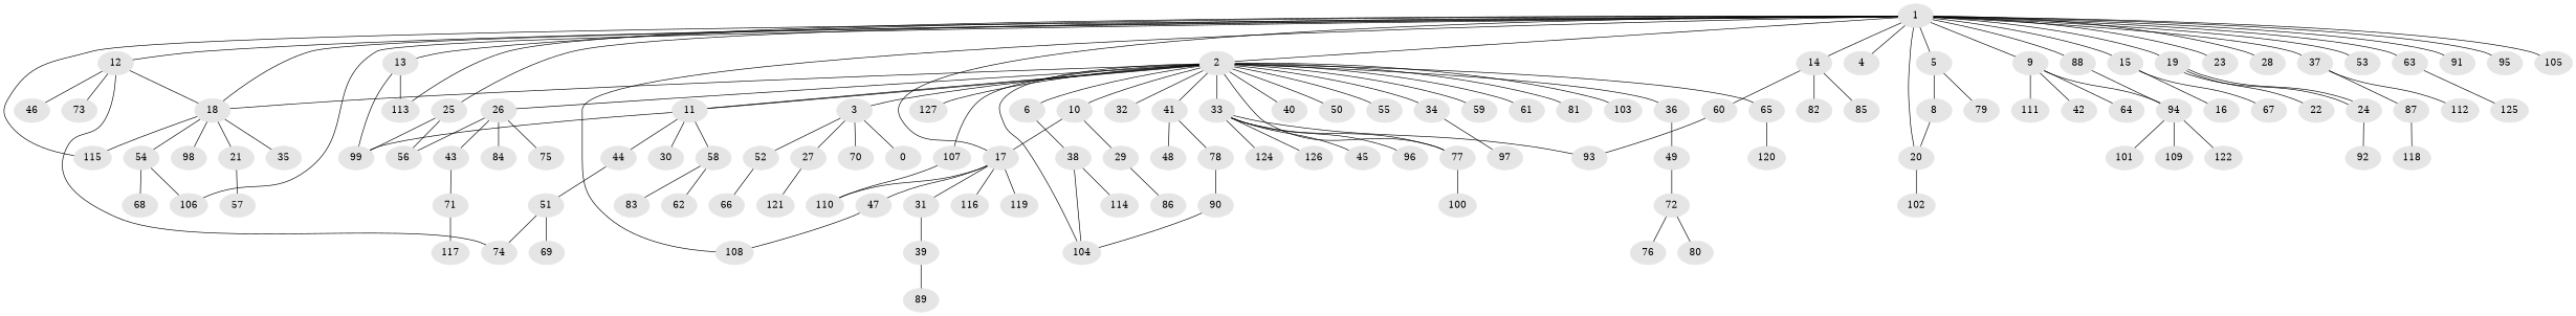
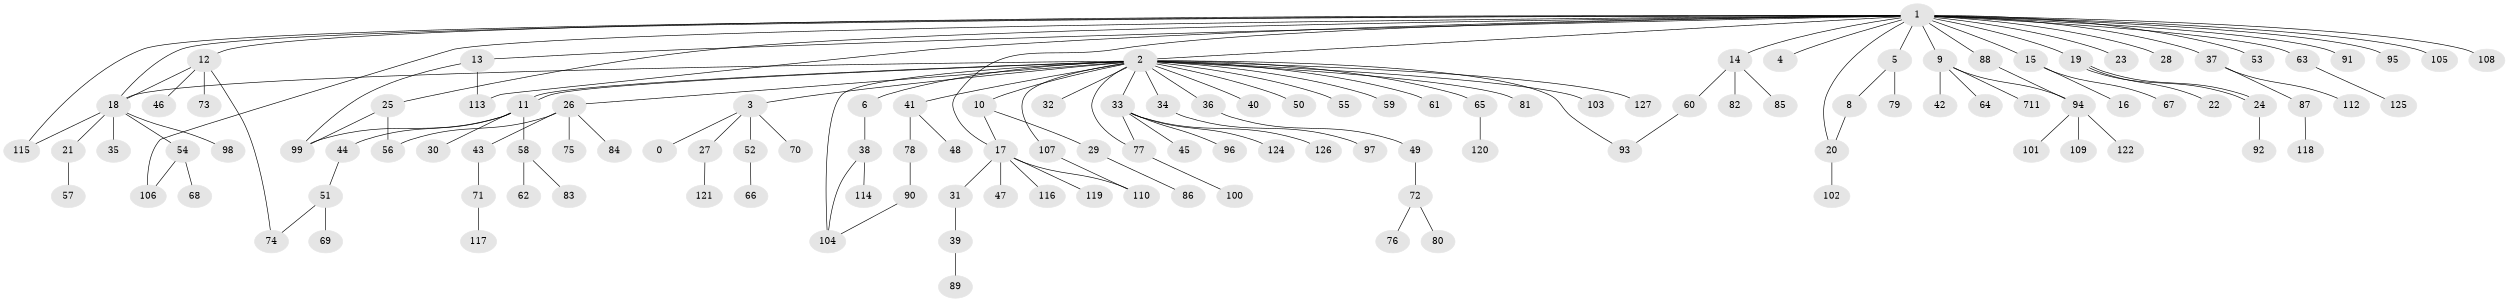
  graph {
    node [color=gray90 style=filled]
    1
    2
    4
    5
    9
    12
    13
    14
    15
    17
    18
    19
    20
    23
    25
    28
    37
    53
    63
    88
    91
    95
    105
    106
    108
    113
    115
    3
    6
    10
    11
    26
    32
    33
    34
    36
    40
    41
    50
    55
    59
    61
    65
    77
    81
    93
    103
    104
    107
    n50 [label=127]
    8
    79
    42
    64
    94
-   111
+   111 [label=711]
    46
    73
    74
    99
    60
    82
    85
    16
    67
    31
    47
    110
    116
    119
    21
    35
    54
    98
    22
    24
    102
    56
    87
    112
    125
    n82 [label=0]
    27
    52
    70
    38
    29
    30
    44
    58
    43
    75
    84
    45
    96
    124
    126
    97
    49
    48
    78
    120
    100
    121
    66
    114
    101
    109
    122
    86
    51
    62
    83
    39
    57
    68
    92
    71
    89
    72
    118
    90
    117
    69
    76
    80
    1 -- 2
    1 -- 4
    1 -- 5
    1 -- 9
    1 -- 12
    1 -- 13
    1 -- 14
    1 -- 15
    1 -- 17
    1 -- 18
    1 -- 19
    1 -- 20
    1 -- 23
    1 -- 25
    1 -- 28
    1 -- 37
    1 -- 53
    1 -- 63
    1 -- 88
    1 -- 91
    1 -- 95
    1 -- 105
    1 -- 106
    1 -- 108
    1 -- 113
    1 -- 115
    2 -- 18
    2 -- 3
    2 -- 6
    2 -- 10
    2 -- 11
    2 -- 11
    2 -- 26
    2 -- 32
    2 -- 33
    2 -- 34
    2 -- 36
    2 -- 40
    2 -- 41
    2 -- 50
    2 -- 55
    2 -- 59
    2 -- 61
    2 -- 65
    2 -- 77
    2 -- 81
-   33 -- 93
+   2 -- 93
    2 -- 103
    2 -- 104
    2 -- 107
    2 -- n50
    5 -- 8
    5 -- 79
    9 -- 42
    9 -- 64
    9 -- 94
    9 -- 111
    12 -- 18
    12 -- 46
    12 -- 73
    12 -- 74
    13 -- 113
    13 -- 99
    14 -- 60
    14 -- 82
    14 -- 85
    15 -- 16
    15 -- 67
    17 -- 31
    17 -- 47
    17 -- 110
    17 -- 116
    17 -- 119
    18 -- 115
    18 -- 21
    18 -- 35
    18 -- 54
    18 -- 98
    19 -- 22
    19 -- 24
    19 -- 24
    20 -- 102
    25 -- 99
    25 -- 56
    37 -- 87
    37 -- 112
    63 -- 125
    88 -- 94
    3 -- n82
    3 -- 27
    3 -- 52
    3 -- 70
    6 -- 38
    10 -- 17
    10 -- 29
    11 -- 99
    11 -- 30
    11 -- 44
    11 -- 58
    26 -- 56
    26 -- 43
    26 -- 75
    26 -- 84
    33 -- 77
    33 -- 45
    33 -- 96
    33 -- 124
    33 -- 126
    34 -- 97
    36 -- 49
    41 -- 48
    41 -- 78
    65 -- 120
    77 -- 100
    107 -- 110
    8 -- 20
    94 -- 101
    94 -- 109
    94 -- 122
    60 -- 93
    31 -- 39
-   47 -- 108
    21 -- 57
    54 -- 106
    54 -- 68
    24 -- 92
    87 -- 118
    27 -- 121
    52 -- 66
    38 -- 104
    38 -- 114
    29 -- 86
    44 -- 51
    58 -- 62
    58 -- 83
    43 -- 71
    49 -- 72
    78 -- 90
    51 -- 74
    51 -- 69
    39 -- 89
    71 -- 117
    72 -- 76
    72 -- 80
    90 -- 104
  }
